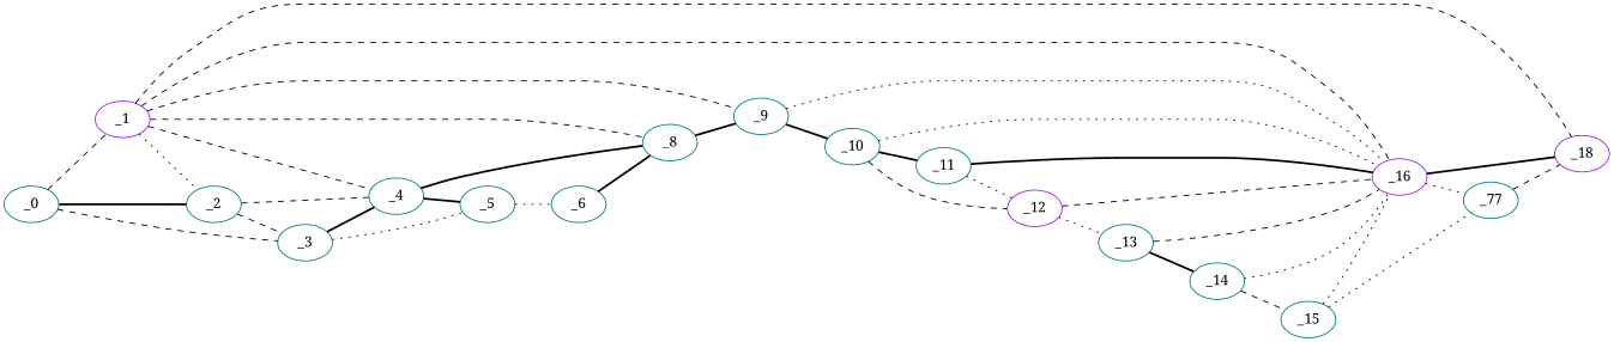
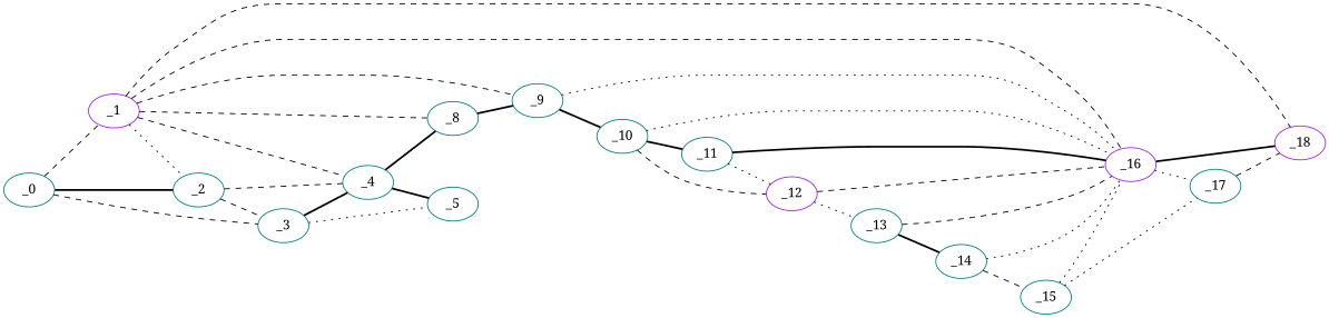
  graph {
    fontname="Noto Serif"
    rankdir=LR
    node [color=teal fontname="Noto Serif" x=127 y=43]
    edge [fontname="Noto Serif" style=dashed valence=1]
    _0 [x=3 y=57]
    _1 [color=purple x=7 y=61]
    _2 [x=8 y=56]
    _3 [x=11 y=49]
    _4 [x=18 y=47]
    _8 [x=34]
    _9 [x=44 y=42]
    _16 [color=purple x=123 y=64]
    _18 [color=purple y=66]
    _5 [x=20 y=44]
    _10 [x=99 y=42]
-   _17 [y=59 label=_77]
-   _6 [x=23]
+   _17 [y=59]
    _11 [x=102]
    _12 [color=purple x=106 y=44]
    _13 [x=109 y=45]
    _14 [x=114 y=47]
    _15 [x=118 y=49]
    _0 -- _1
    _0 -- _2 [style=bold valence=2]
    _0 -- _3
    _1 -- _2 [style=dotted]
    _1 -- _4
    _1 -- _8
    _1 -- _9 [valence=2]
    _1 -- _16
    _1 -- _18
    _2 -- _3
    _2 -- _4 [valence=2]
    _3 -- _4 [style=bold]
    _3 -- _5 [style=dotted]
    _4 -- _8 [style=bold valence=2]
    _4 -- _5 [style=bold valence=2]
    _8 -- _9 [style=bold valence=2]
    _9 -- _16 [style=dotted valence=2]
    _9 -- _10 [style=bold]
    _16 -- _18 [style=bold]
    _16 -- _17 [style=dotted valence=2]
-   _5 -- _6 [style=dotted]
    _10 -- _16 [style=dotted]
    _10 -- _11 [style=bold valence=2]
    _10 -- _12
    _17 -- _18
-   _6 -- _8 [style=bold]
    _11 -- _16 [style=bold valence=2]
    _11 -- _12 [style=dotted]
    _12 -- _16 [valence=2]
    _12 -- _13 [style=dotted]
    _13 -- _16
    _13 -- _14 [style=bold]
    _14 -- _16 [style=dotted valence=2]
    _14 -- _15
    _15 -- _16 [style=dotted valence=2]
    _15 -- _17 [style=dotted]
  }
